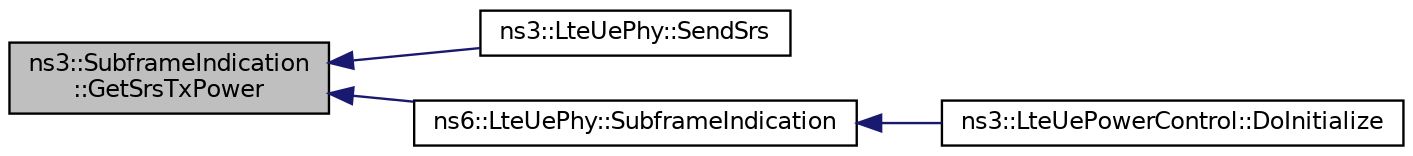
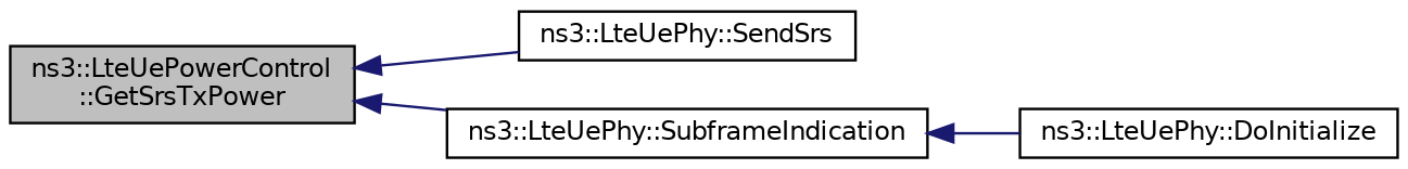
  digraph {
    rankdir=LR
    node [color=black fillcolor=white fontname=Helvetica fontsize=10 shape=record style=filled]
    edge [color=midnightblue dir=back fontname=Helvetica fontsize=10 labelfontname=Helvetica labelfontsize=10 style=solid]
-   n1 [fillcolor=grey75 fontcolor=black height=0.2 label="ns3::SubframeIndication\l::GetSrsTxPower" width=0.4]
+   n1 [fillcolor=grey75 fontcolor=black height=0.2 label="ns3::LteUePowerControl\l::GetSrsTxPower" width=0.4]
    n2 [height=0.2 label="ns3::LteUePhy::SendSrs" width=0.4]
-   n3 [height=0.2 label="ns6::LteUePhy::SubframeIndication" width=0.4]
-   n4 [height=0.2 label="ns3::LteUePowerControl::DoInitialize" width=0.4]
+   n3 [height=0.2 label="ns3::LteUePhy::SubframeIndication" width=0.4]
+   n4 [height=0.2 label="ns3::LteUePhy::DoInitialize" width=0.4]
    n1 -> n2
    n1 -> n3
    n3 -> n4
  }
